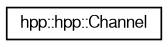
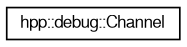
  digraph {
    rankdir=LR
-   n1 [color=black fillcolor=white fontname=FreeSans fontsize=10 height=0.2 label="hpp::hpp::Channel" shape=record style=filled width=0.4]
+   n1 [color=black fillcolor=white fontname=FreeSans fontsize=10 height=0.2 label="hpp::debug::Channel" shape=record style=filled width=0.4]
  }
